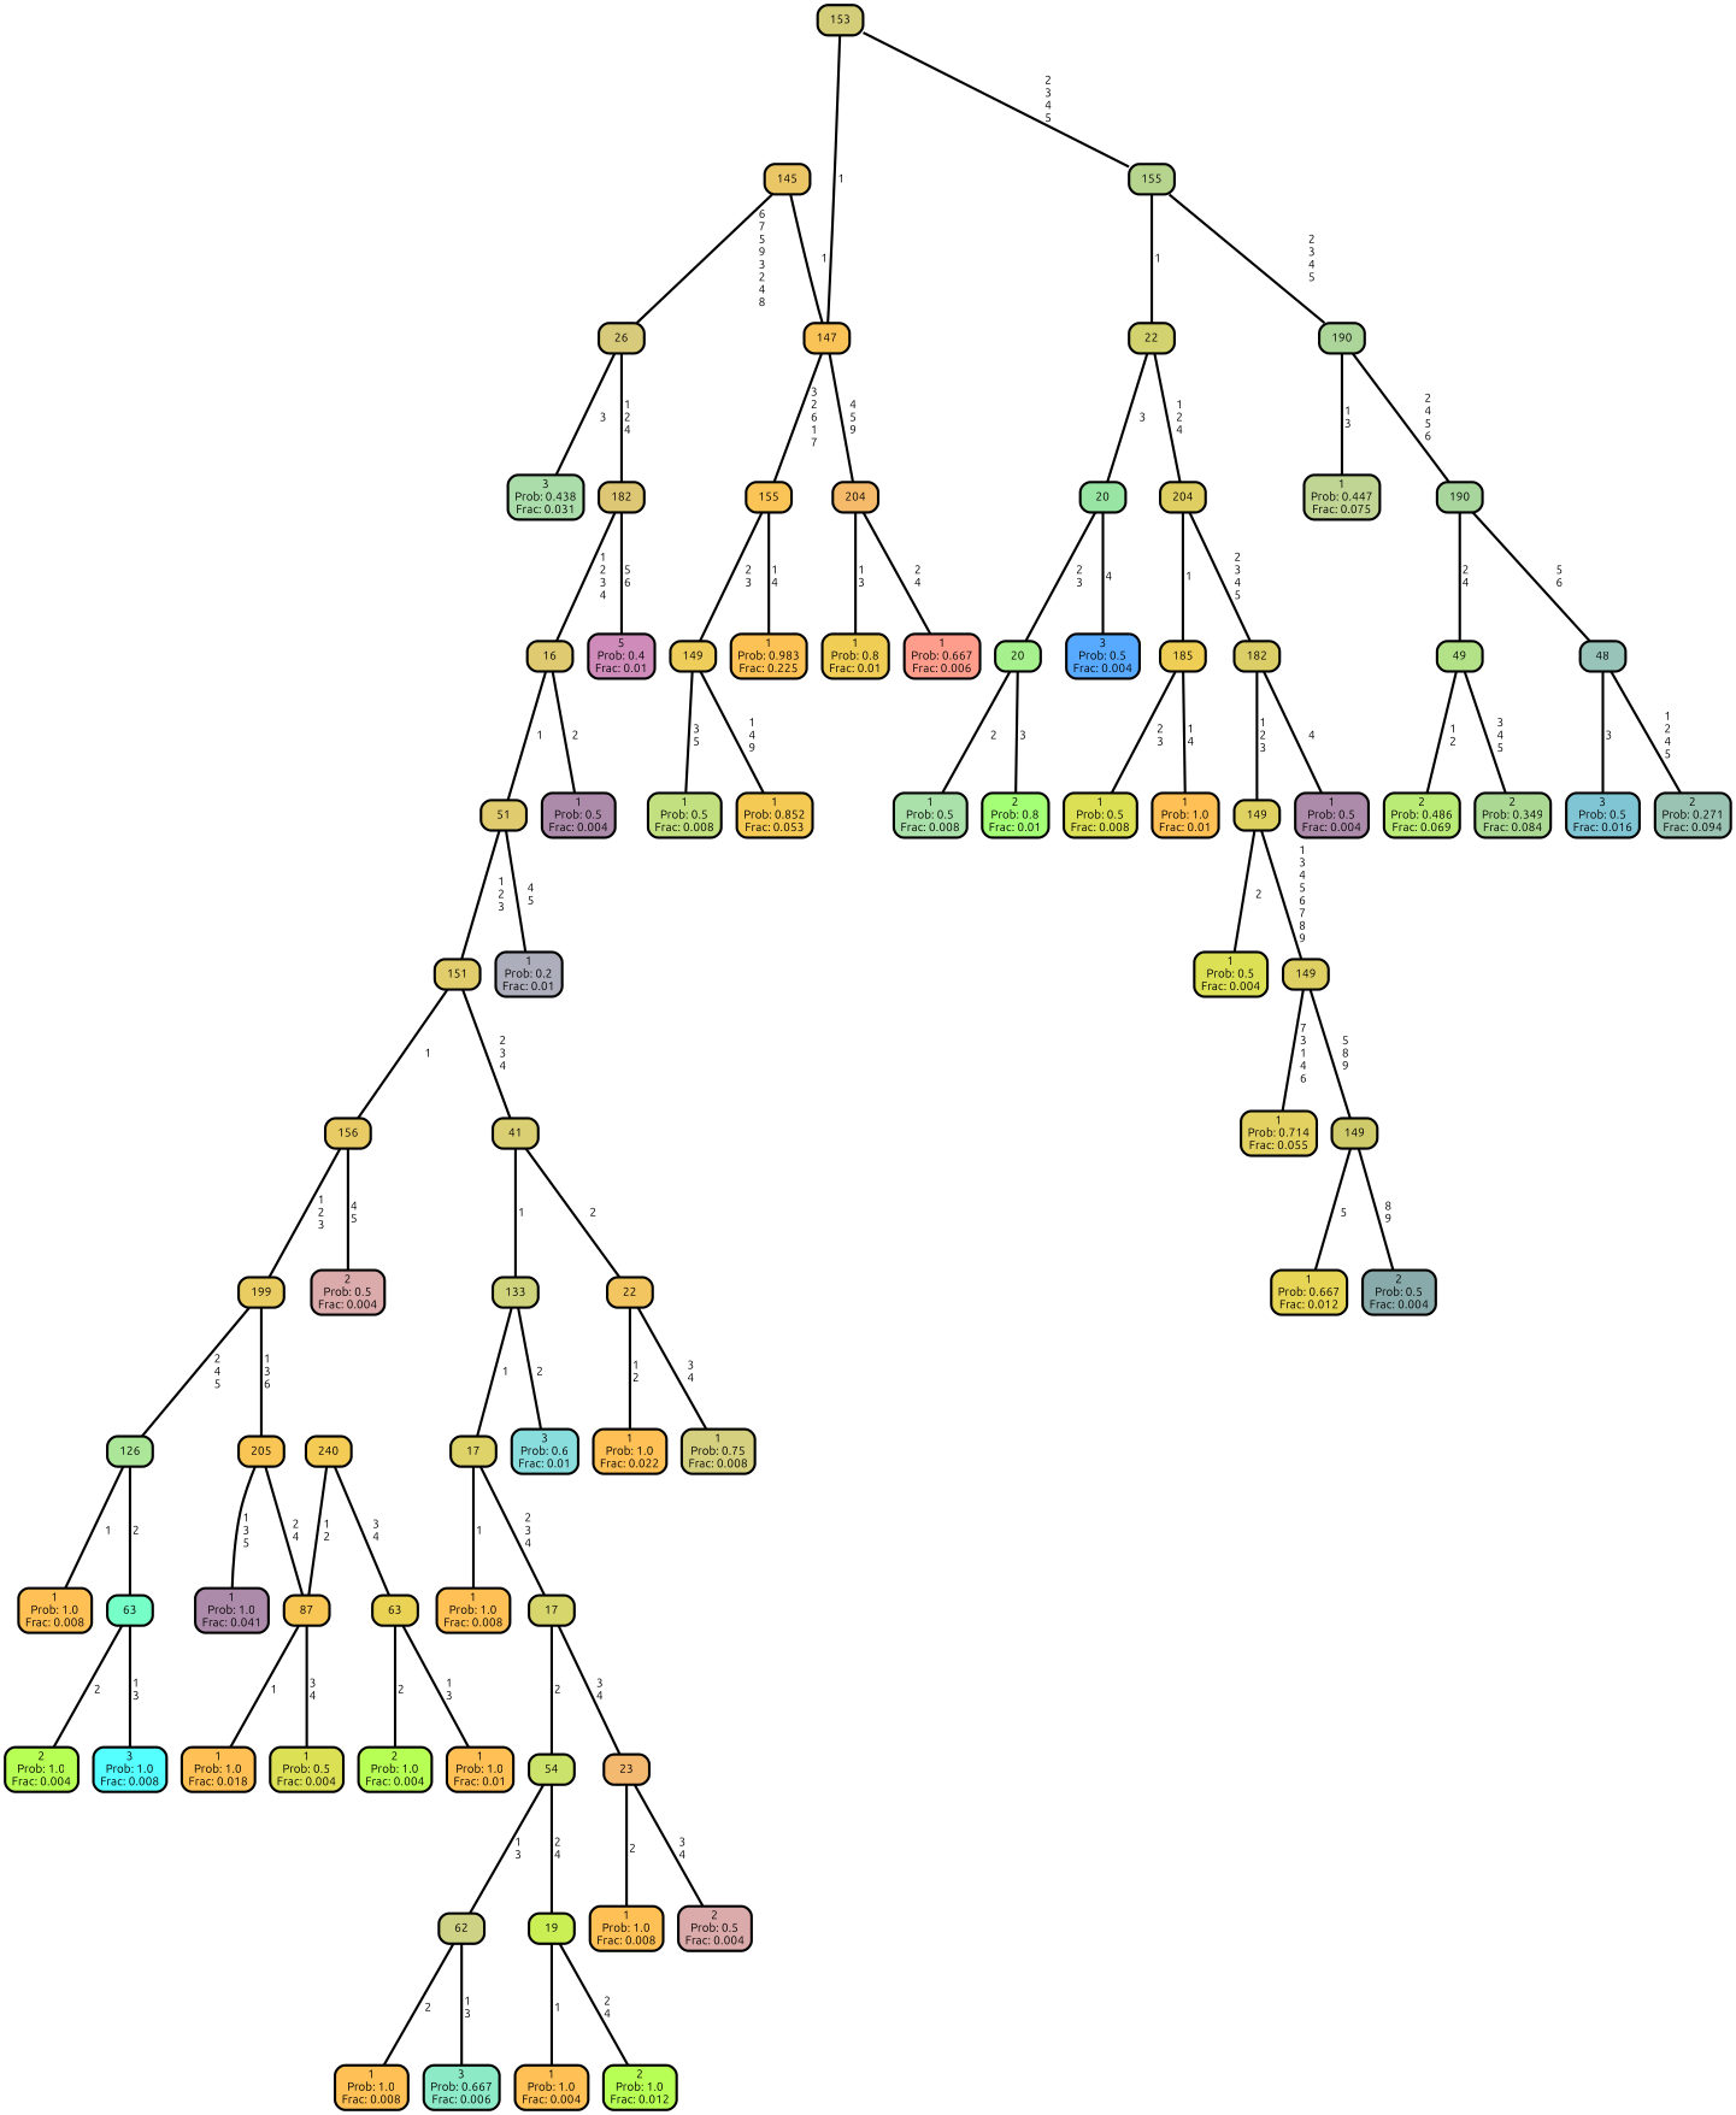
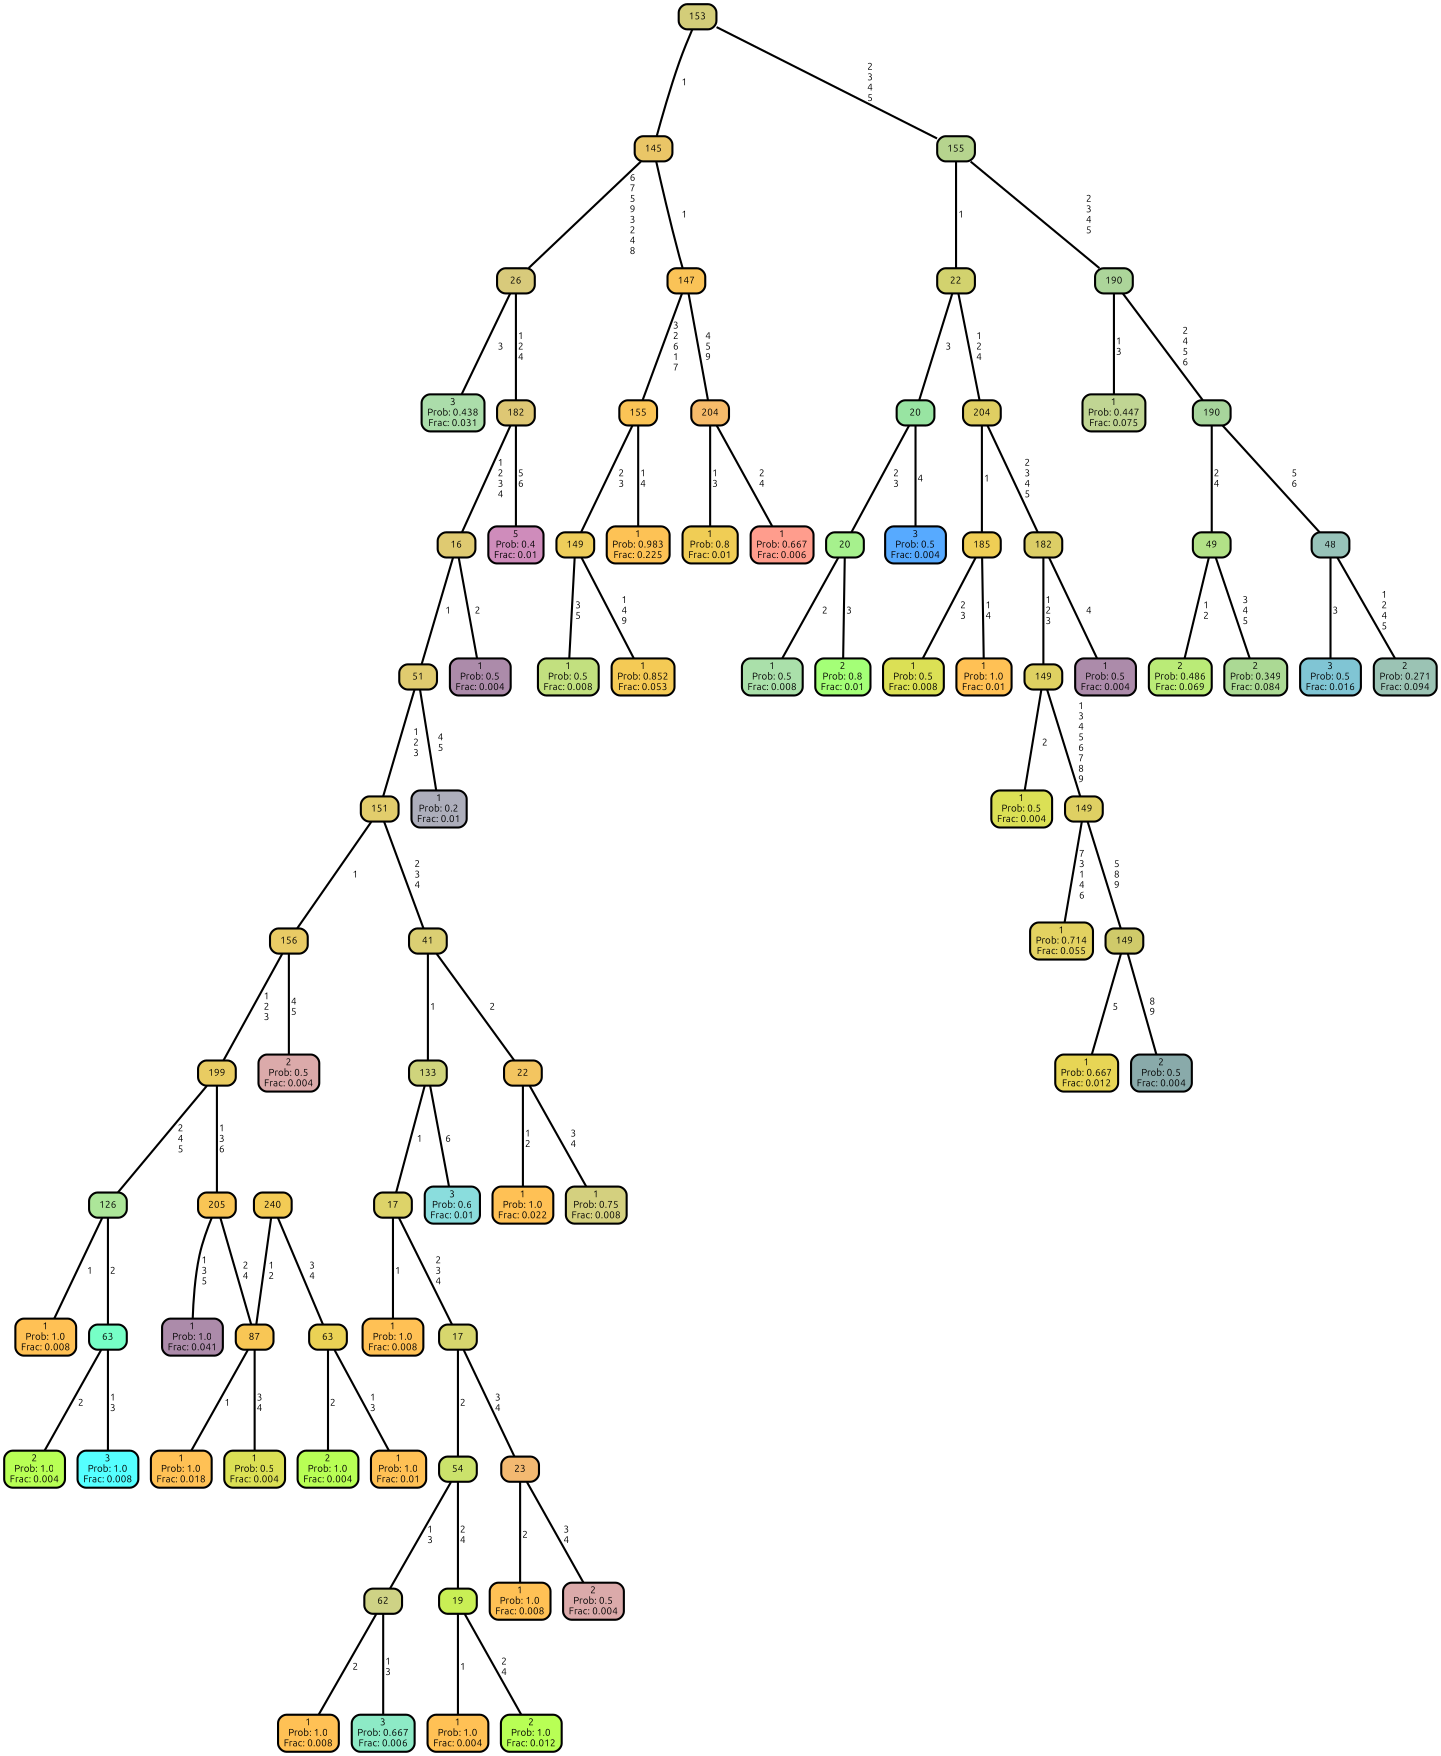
  graph {
    fontname=Ubuntu
    ranksep="0 equally"
    splines=straight
    node [color=black fillcolor="#ffc155" fontcolor=black fontname=Ubuntu penwidth=3 shape=box style="filled, rounded"]
    edge [color=black fontname=Ubuntu penwidth=3]
    n1 [fillcolor="#abddaa" label="3\nProb: 0.438\nFrac: 0.031"]
    n2 [fillcolor="#d8ca7b" label=26]
    n3 [fillcolor="#dec774" label=182]
    n4 [fillcolor="#dfca71" label=16]
    n5 [fillcolor="#cf8cbb" label="5\nProb: 0.4\nFrac: 0.01"]
    n6 [label="1\nProb: 1.0\nFrac: 0.008"]
    n7 [fillcolor="#ace699" label=126]
    n8 [fillcolor="#76ffc6" label=63]
    n9 [fillcolor="#b8ff55" label="2\nProb: 1.0\nFrac: 0.004"]
    n10 [fillcolor="#55ffff" label="3\nProb: 1.0\nFrac: 0.008"]
    n11 [fillcolor="#e9cc62" label=199]
    n12 [fillcolor="#f9c555" label=205]
    n13 [fillcolor="#f8c655" label=87]
    n14 [fillcolor="#ac8baa" label="1\nProb: 1.0\nFrac: 0.041"]
    n15 [label="1\nProb: 1.0\nFrac: 0.018"]
    n16 [fillcolor="#dbe055" label="1\nProb: 0.5\nFrac: 0.004"]
    n17 [fillcolor="#f3cb55" label=240]
    n18 [fillcolor="#ead255" label=63]
    n19 [fillcolor="#b8ff55" label="2\nProb: 1.0\nFrac: 0.004"]
    n20 [label="1\nProb: 1.0\nFrac: 0.01"]
    n21 [fillcolor="#e9cb65" label=156]
    n22 [fillcolor="#dbaaaa" label="2\nProb: 0.5\nFrac: 0.004"]
    n23 [fillcolor="#e2cd6c" label=151]
    n24 [fillcolor="#dbcf73" label=41]
    n25 [fillcolor="#cfd47c" label=133]
    n26 [fillcolor="#f3c560" label=22]
    n27 [label="1\nProb: 1.0\nFrac: 0.008"]
    n28 [fillcolor="#ddd369" label=17]
    n29 [fillcolor="#d7d66d" label=17]
    n30 [fillcolor="#cbe26b" label=54]
    n31 [fillcolor="#f3b971" label=23]
    n32 [label="1\nProb: 1.0\nFrac: 0.008"]
    n33 [fillcolor="#ced285" label=62]
    n34 [fillcolor="#8deac6" label="3\nProb: 0.667\nFrac: 0.006"]
    n35 [fillcolor="#c9ef55" label=19]
    n36 [label="1\nProb: 1.0\nFrac: 0.004"]
    n37 [fillcolor="#b8ff55" label="2\nProb: 1.0\nFrac: 0.012"]
    n38 [label="1\nProb: 1.0\nFrac: 0.008"]
    n39 [fillcolor="#dbaaaa" label="2\nProb: 0.5\nFrac: 0.004"]
    n40 [fillcolor="#8adddd" label="3\nProb: 0.6\nFrac: 0.01"]
    n41 [label="1\nProb: 1.0\nFrac: 0.022"]
    n42 [fillcolor="#d4d07f" label="1\nProb: 0.75\nFrac: 0.008"]
    n43 [fillcolor="#e0cb6f" label=51]
    n44 [fillcolor="#adaebb" label="1\nProb: 0.2\nFrac: 0.01"]
    n45 [fillcolor="#ac8baa" label="1\nProb: 0.5\nFrac: 0.004"]
    n46 [fillcolor="#eac667" label=145]
    n47 [fillcolor="#fac357" label=147]
    n48 [fillcolor="#fac456" label=155]
    n49 [fillcolor="#f6bb6a" label=204]
    n50 [fillcolor="#c2e07f" label="1\nProb: 0.5\nFrac: 0.008"]
    n51 [fillcolor="#eecd5a" label=149]
    n52 [fillcolor="#f4ca55" label="1\nProb: 0.852\nFrac: 0.053"]
    n53 [fillcolor="#fdc255" label="1\nProb: 0.983\nFrac: 0.225"]
    n54 [fillcolor="#f0cd55" label="1\nProb: 0.8\nFrac: 0.01"]
    n55 [fillcolor="#ff9d8d" label="1\nProb: 0.667\nFrac: 0.006"]
    n56 [fillcolor="#d3cd79" label=153]
    n57 [fillcolor="#b6d48e" label=155]
    n58 [fillcolor="#d2d26e" label=22]
    n59 [fillcolor="#acd59a" label=190]
    n60 [fillcolor="#aae0aa" label="1\nProb: 0.5\nFrac: 0.008"]
    n61 [fillcolor="#a6f18d" label=20]
    n62 [fillcolor="#a4ff77" label="2\nProb: 0.8\nFrac: 0.01"]
    n63 [fillcolor="#98e4a2" label=20]
    n64 [fillcolor="#57aaff" label="3\nProb: 0.5\nFrac: 0.004"]
    n65 [fillcolor="#dfce62" label=204]
    n66 [fillcolor="#efce55" label=185]
    n67 [fillcolor="#dcce66" label=182]
    n68 [fillcolor="#dbe055" label="1\nProb: 0.5\nFrac: 0.008"]
    n69 [label="1\nProb: 1.0\nFrac: 0.01"]
    n70 [fillcolor="#dfd162" label=149]
    n71 [fillcolor="#ac8baa" label="1\nProb: 0.5\nFrac: 0.004"]
    n72 [fillcolor="#dbe055" label="1\nProb: 0.5\nFrac: 0.004"]
    n73 [fillcolor="#dfd063" label=149]
    n74 [fillcolor="#e3d261" label="1\nProb: 0.714\nFrac: 0.055"]
    n75 [fillcolor="#cfca6a" label=149]
    n76 [fillcolor="#e7d555" label="1\nProb: 0.667\nFrac: 0.012"]
    n77 [fillcolor="#89aaaa" label="2\nProb: 0.5\nFrac: 0.004"]
    n78 [fillcolor="#c0d593" label="1\nProb: 0.447\nFrac: 0.075"]
    n79 [fillcolor="#a7d59c" label=190]
    n80 [fillcolor="#b2e187" label=49]
    n81 [fillcolor="#97c3b9" label=48]
    n82 [fillcolor="#baeb77" label="2\nProb: 0.486\nFrac: 0.069"]
    n83 [fillcolor="#abd994" label="2\nProb: 0.349\nFrac: 0.084"]
    n84 [fillcolor="#80c5d4" label="3\nProb: 0.5\nFrac: 0.016"]
    n85 [fillcolor="#9bc3b4" label="2\nProb: 0.271\nFrac: 0.094"]
    subgraph sub_1 {
      rank=same
    }
    n2 -- n1 [label=" 3"]
    n2 -- n3 [label=" 1\n 2\n 4"]
    n3 -- n4 [label=" 1\n 2\n 3\n 4"]
    n3 -- n5 [label=" 5\n 6"]
    n4 -- n43 [label=" 1"]
    n4 -- n45 [label=" 2"]
    n7 -- n6 [label=" 1"]
    n7 -- n8 [label=" 2"]
    n8 -- n9 [label=" 2"]
    n8 -- n10 [label=" 1\n 3"]
    n11 -- n7 [label=" 2\n 4\n 5"]
    n11 -- n12 [label=" 1\n 3\n 6"]
    n12 -- n13 [label=" 2\n 4"]
    n12 -- n14 [label=" 1\n 3\n 5"]
    n13 -- n15 [label=" 1"]
    n13 -- n16 [label=" 3\n 4"]
    n17 -- n13 [label=" 1\n 2"]
    n17 -- n18 [label=" 3\n 4"]
    n18 -- n19 [label=" 2"]
    n18 -- n20 [label=" 1\n 3"]
    n21 -- n11 [label=" 1\n 2\n 3"]
    n21 -- n22 [label=" 4\n 5"]
    n23 -- n21 [label=" 1"]
    n23 -- n24 [label=" 2\n 3\n 4"]
    n24 -- n25 [label=" 1"]
    n24 -- n26 [label=" 2"]
    n25 -- n28 [label=" 1"]
-   n25 -- n40 [label=" 2"]
+   n25 -- n40 [label=" 6"]
    n26 -- n41 [label=" 1\n 2"]
    n26 -- n42 [label=" 3\n 4"]
    n28 -- n27 [label=" 1"]
    n28 -- n29 [label=" 2\n 3\n 4"]
    n29 -- n30 [label=" 2"]
    n29 -- n31 [label=" 3\n 4"]
    n30 -- n33 [label=" 1\n 3"]
    n30 -- n35 [label=" 2\n 4"]
    n31 -- n38 [label=" 2"]
    n31 -- n39 [label=" 3\n 4"]
    n33 -- n32 [label=" 2"]
    n33 -- n34 [label=" 1\n 3"]
    n35 -- n36 [label=" 1"]
    n35 -- n37 [label=" 2\n 4"]
    n43 -- n23 [label=" 1\n 2\n 3"]
    n43 -- n44 [label=" 4\n 5"]
    n46 -- n2 [label=" 6\n 7\n 5\n 9\n 3\n 2\n 4\n 8"]
    n46 -- n47 [label=" 1"]
    n47 -- n48 [label=" 3\n 2\n 6\n 1\n 7"]
    n47 -- n49 [label=" 4\n 5\n 9"]
    n48 -- n51 [label=" 2\n 3"]
    n48 -- n53 [label=" 1\n 4"]
    n49 -- n54 [label=" 1\n 3"]
    n49 -- n55 [label=" 2\n 4"]
    n51 -- n50 [label=" 3\n 5"]
    n51 -- n52 [label=" 1\n 4\n 9"]
-   n56 -- n47 [label=" 1"]
+   n56 -- n46 [label=" 1"]
    n56 -- n57 [label=" 2\n 3\n 4\n 5"]
    n57 -- n58 [label=" 1"]
    n57 -- n59 [label=" 2\n 3\n 4\n 5"]
    n58 -- n63 [label=" 3"]
    n58 -- n65 [label=" 1\n 2\n 4"]
    n59 -- n78 [label=" 1\n 3"]
    n59 -- n79 [label=" 2\n 4\n 5\n 6"]
    n61 -- n60 [label=" 2"]
    n61 -- n62 [label=" 3"]
    n63 -- n61 [label=" 2\n 3"]
    n63 -- n64 [label=" 4"]
    n65 -- n66 [label=" 1"]
    n65 -- n67 [label=" 2\n 3\n 4\n 5"]
    n66 -- n68 [label=" 2\n 3"]
    n66 -- n69 [label=" 1\n 4"]
    n67 -- n70 [label=" 1\n 2\n 3"]
    n67 -- n71 [label=" 4"]
    n70 -- n72 [label=" 2"]
    n70 -- n73 [label=" 1\n 3\n 4\n 5\n 6\n 7\n 8\n 9"]
    n73 -- n74 [label=" 7\n 3\n 1\n 4\n 6"]
    n73 -- n75 [label=" 5\n 8\n 9"]
    n75 -- n76 [label=" 5"]
    n75 -- n77 [label=" 8\n 9"]
    n79 -- n80 [label=" 2\n 4"]
    n79 -- n81 [label=" 5\n 6"]
    n80 -- n82 [label=" 1\n 2"]
    n80 -- n83 [label=" 3\n 4\n 5"]
    n81 -- n84 [label=" 3"]
    n81 -- n85 [label=" 1\n 2\n 4\n 5"]
  }
